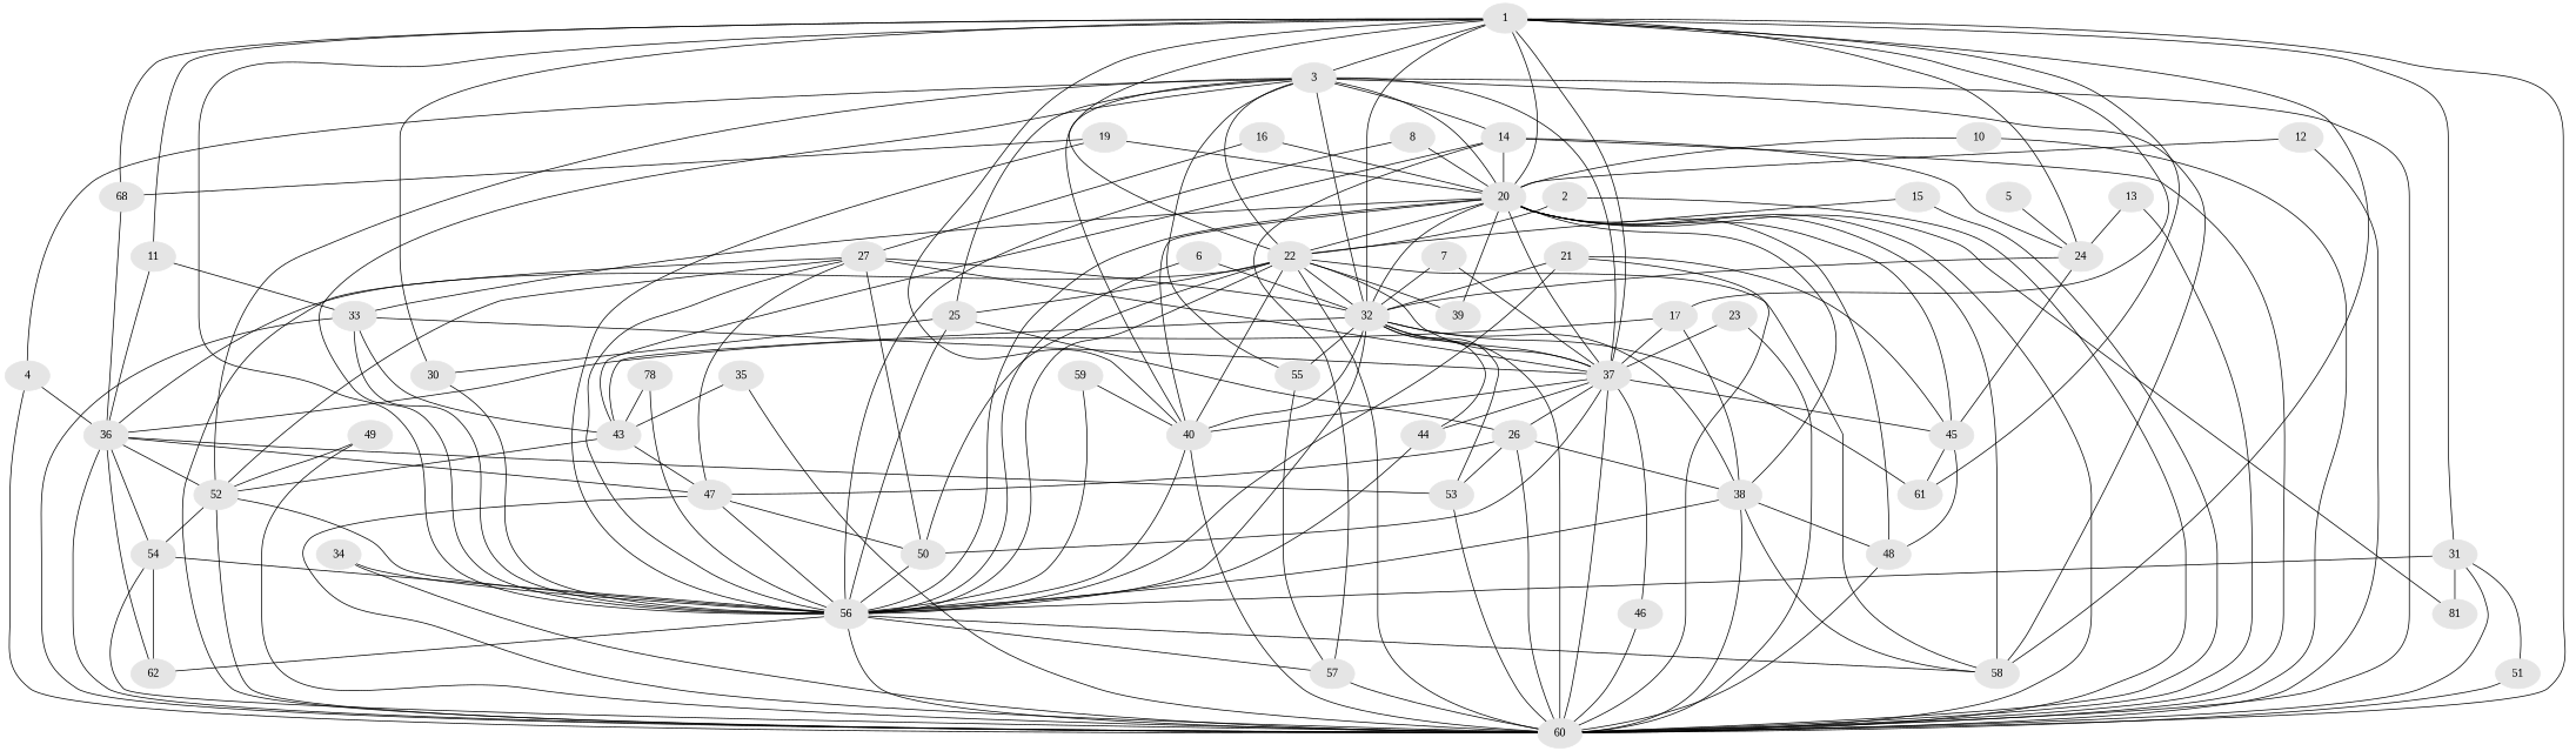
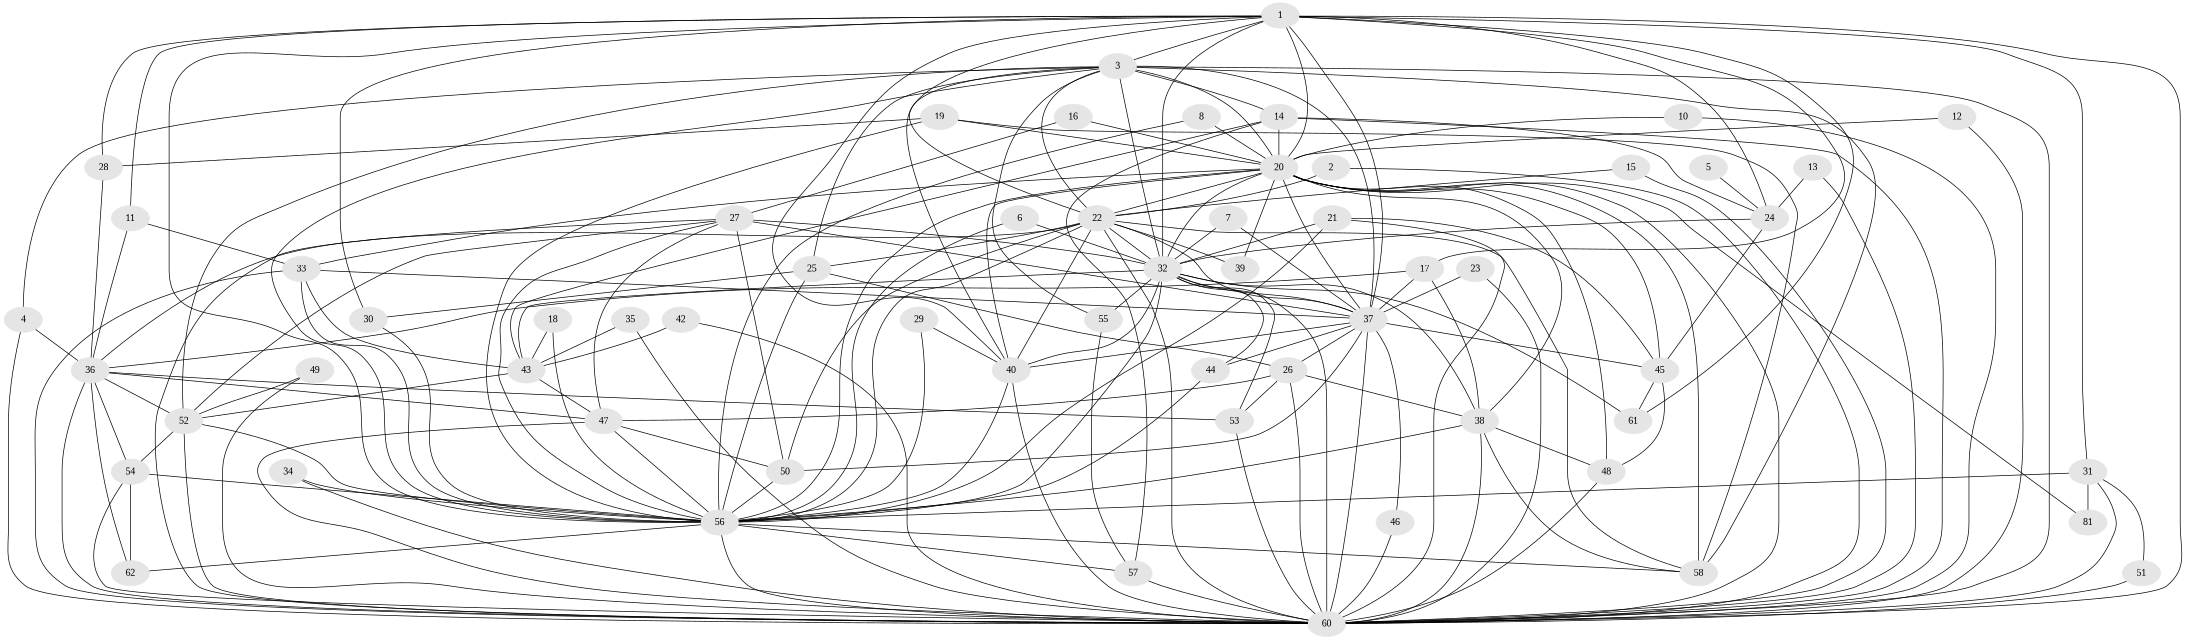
  graph {
    fontname="Liberation Serif"
    node [color=gray90 fontname="Liberation Serif" style=filled]
    edge [fontname="Liberation Serif" weight=1.0]
    1
    3
    11
    17
    20
    22
    24
-   28 [label=68]
+   28
    30
    31
    32
    37
    40
    56
    60
    61
    4
    14
    25
    52
    55
    58
    36
    33
    38
    39
    n27 [label=81]
    45
    48
    50
    51
    43
    53
    44
    26
    46
    57
    62
    2
    54
    47
    5
    6
    7
    8
    10
    12
    13
    15
    16
    27
-   18 [label=78]
+   18
    19
    21
    23
-   29 [label=59]
+   29
    34
    35
+   42
    49
    1 -- 3
    1 -- 11
    1 -- 17
    1 -- 20
    1 -- 22
    1 -- 24
    1 -- 28
    1 -- 30
    1 -- 31
    1 -- 32
    1 -- 37
    1 -- 40 [weight=2.0]
    1 -- 56
    1 -- 60 [weight=2.0]
    1 -- 61
    3 -- 20
    3 -- 22
    3 -- 32
    3 -- 37
    3 -- 40
    3 -- 56
    3 -- 60 [weight=3.0]
    3 -- 4
    3 -- 14
    3 -- 25
    3 -- 52
    3 -- 55
    3 -- 58
    11 -- 36
    11 -- 33
    17 -- 37
    17 -- 36
    17 -- 38
    20 -- 22
    20 -- 32
    20 -- 37
    20 -- 40
    20 -- 56
    20 -- 60 [weight=2.0]
    20 -- 58
    20 -- 33 [weight=2.0]
    20 -- 38
    20 -- 39
    20 -- n27
    20 -- 45
    20 -- 48
    22 -- 32
    22 -- 37
    22 -- 40
    22 -- 56
    22 -- 60 [weight=2.0]
    22 -- 25
    22 -- 58
    22 -- 36
    22 -- 39
    22 -- 50
    24 -- 32
    24 -- 45
    28 -- 36
    30 -- 56
    31 -- 56
    31 -- 60
    31 -- n27
    31 -- 51
    32 -- 37
    32 -- 40
    32 -- 56 [weight=2.0]
    32 -- 60 [weight=2.0]
    32 -- 61
    32 -- 55
    32 -- 38
    32 -- 43
    32 -- 53
    32 -- 44
    37 -- 40 [weight=2.0]
    37 -- 60 [weight=2.0]
    37 -- 45
    37 -- 50
    37 -- 44
    37 -- 26
    37 -- 46
    40 -- 56
    40 -- 60 [weight=2.0]
    56 -- 60 [weight=3.0]
    56 -- 58
    56 -- 57
    56 -- 62
    4 -- 60
    4 -- 36
    14 -- 20
    14 -- 24
    14 -- 60
    14 -- 43
    14 -- 57
    25 -- 30
    25 -- 56
    25 -- 26
    52 -- 56
    52 -- 60
    52 -- 54
    55 -- 57
    36 -- 60
    36 -- 52
    36 -- 53
    36 -- 62
    36 -- 54
    36 -- 47
    33 -- 37
    33 -- 56
    33 -- 60
    33 -- 43
    38 -- 56
    38 -- 60
    38 -- 58
    38 -- 48
    45 -- 61
    45 -- 48
    48 -- 60
    50 -- 56
    51 -- 60
    43 -- 52
    43 -- 47
    53 -- 60
    44 -- 56
    26 -- 60
    26 -- 38
    26 -- 53
    26 -- 47
    46 -- 60
    57 -- 60 [weight=2.0]
    2 -- 22
    2 -- 60
    54 -- 56 [weight=2.0]
    54 -- 60
    54 -- 62
    47 -- 56
    47 -- 60
    47 -- 50
    5 -- 24
    6 -- 32
    6 -- 56
    7 -- 32
    7 -- 37
    8 -- 20
    8 -- 56
    10 -- 20
    10 -- 60
    12 -- 20
    12 -- 60
    13 -- 24
    13 -- 60
    15 -- 22
    15 -- 60
    16 -- 20
    16 -- 27
    27 -- 32
    27 -- 37 [weight=2.0]
    27 -- 56
    27 -- 60
    27 -- 52
    27 -- 50
    27 -- 47
    18 -- 56
    18 -- 43
    19 -- 20
    19 -- 28
    19 -- 56
-   1 -- 58
+   19 -- 58
    21 -- 32
    21 -- 56
    21 -- 60
    21 -- 45
    23 -- 37
    23 -- 60
    29 -- 40
    29 -- 56
    34 -- 56
    34 -- 60
    35 -- 60
    35 -- 43
+   42 -- 60
+   42 -- 43
    49 -- 60
    49 -- 52
  }
